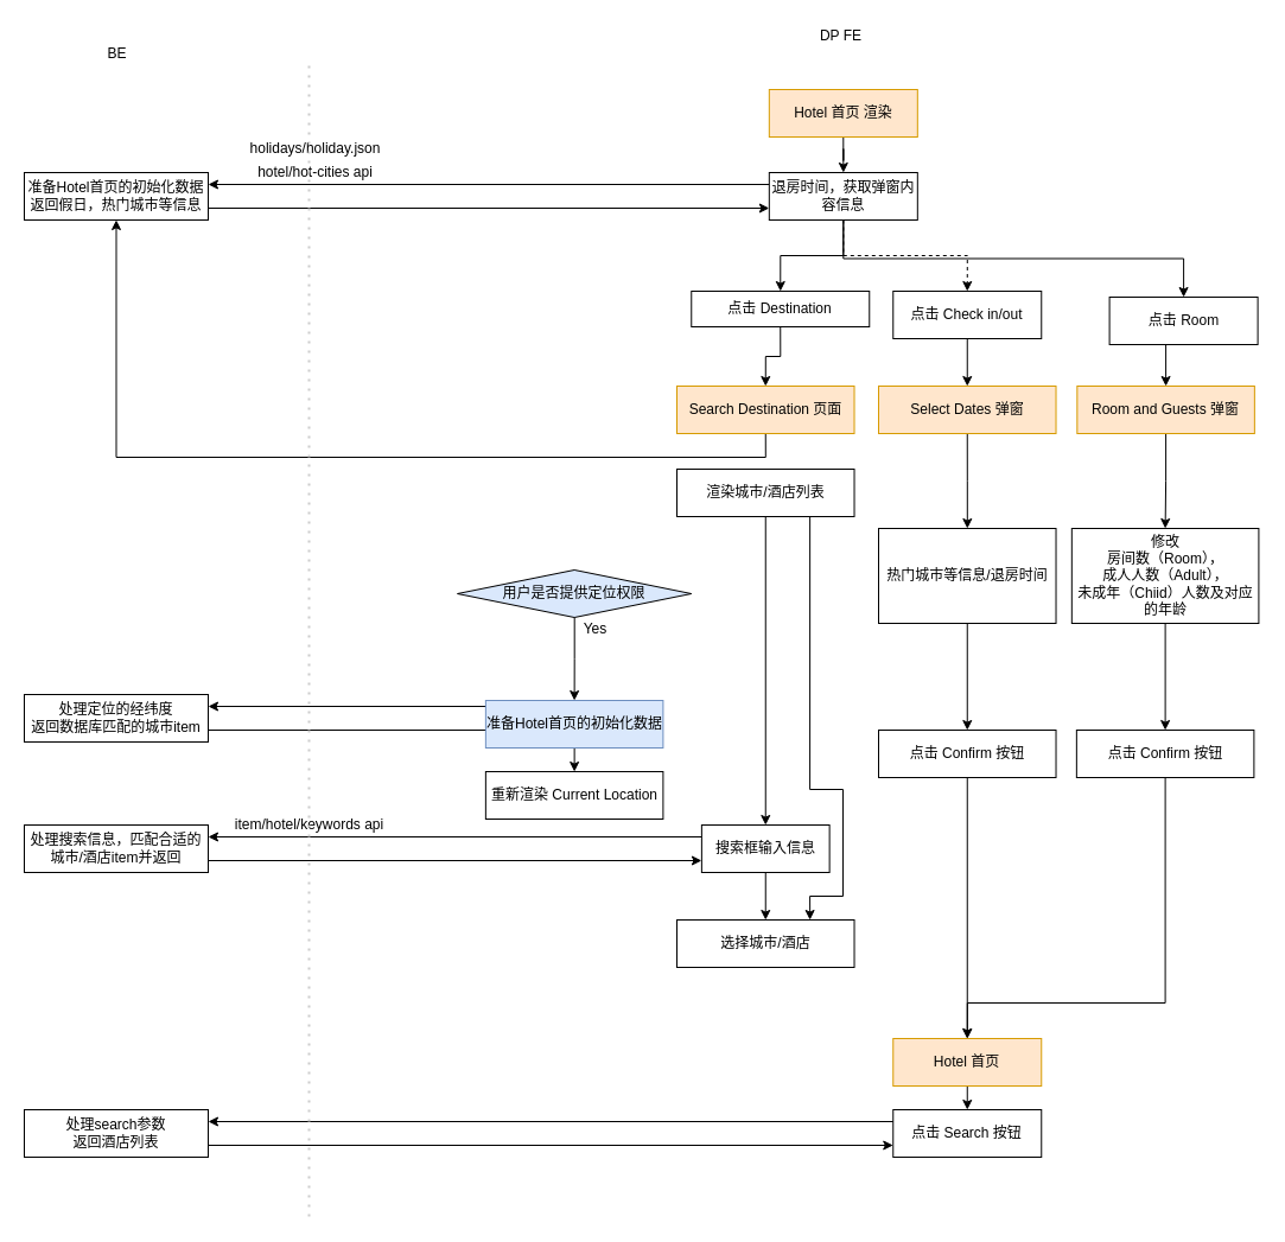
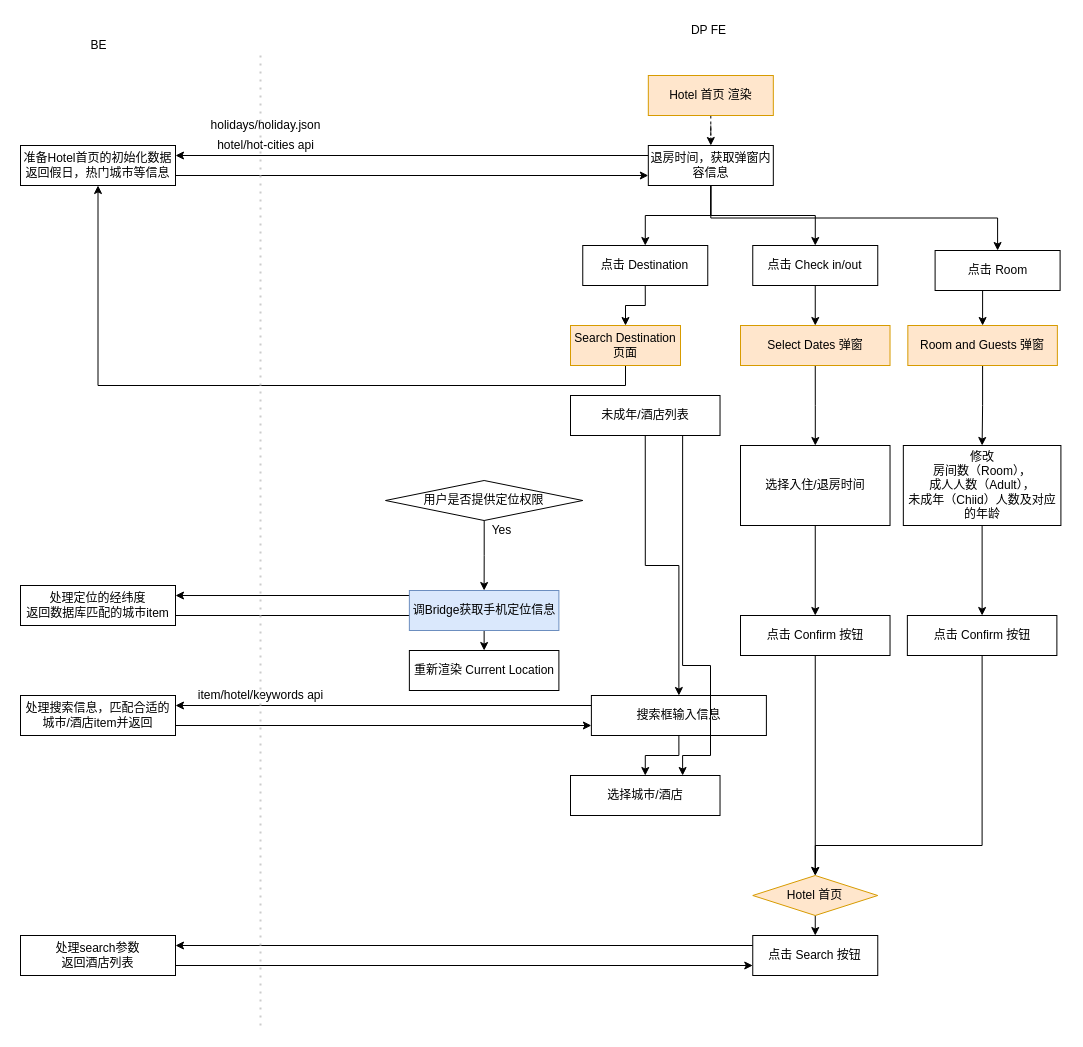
  <mxCell id="0" />
  <mxCell id="1" parent="0" />
  <mxCell id="2" value="DP FE" style="text;html=1;align=center;verticalAlign=middle;resizable=0;points=[];autosize=1;" parent="1" vertex="1"><mxGeometry x="682.82" y="20" width="50" height="20" as="geometry" /></mxCell>
- <mxCell id="3" style="edgeStyle=orthogonalEdgeStyle;rounded=0;orthogonalLoop=1;jettySize=auto;html=1;entryX=0.5;entryY=0;entryDx=0;entryDy=0;" parent="1" source="4" target="9" edge="1"><mxGeometry relative="1" as="geometry" /></mxCell>
+ <mxCell id="3" style="edgeStyle=orthogonalEdgeStyle;rounded=0;orthogonalLoop=1;jettySize=auto;html=1;entryX=0.5;entryY=0;entryDx=0;entryDy=0;dashed=1;" parent="1" source="4" target="9" edge="1"><mxGeometry relative="1" as="geometry" /></mxCell>
  <mxCell id="4" value="Hotel 首页 渲染" style="rounded=0;whiteSpace=wrap;html=1;fillColor=#ffe6cc;strokeColor=#d79b00;" parent="1" vertex="1"><mxGeometry x="647.82" y="75" width="125" height="40" as="geometry" /></mxCell>
  <mxCell id="5" style="edgeStyle=orthogonalEdgeStyle;rounded=0;orthogonalLoop=1;jettySize=auto;html=1;exitX=0;exitY=0.25;exitDx=0;exitDy=0;entryX=1;entryY=0.25;entryDx=0;entryDy=0;" parent="1" source="9" target="58" edge="1"><mxGeometry relative="1" as="geometry" /></mxCell>
  <mxCell id="6" style="edgeStyle=orthogonalEdgeStyle;rounded=0;orthogonalLoop=1;jettySize=auto;html=1;exitX=0.5;exitY=1;exitDx=0;exitDy=0;entryX=0.5;entryY=0;entryDx=0;entryDy=0;" parent="1" source="9" target="13" edge="1"><mxGeometry relative="1" as="geometry" /></mxCell>
- <mxCell id="7" style="edgeStyle=orthogonalEdgeStyle;rounded=0;orthogonalLoop=1;jettySize=auto;html=1;exitX=0.5;exitY=1;exitDx=0;exitDy=0;entryX=0.5;entryY=0;entryDx=0;entryDy=0;dashed=1;" parent="1" source="9" target="15" edge="1"><mxGeometry relative="1" as="geometry" /></mxCell>
+ <mxCell id="7" style="edgeStyle=orthogonalEdgeStyle;rounded=0;orthogonalLoop=1;jettySize=auto;html=1;exitX=0.5;exitY=1;exitDx=0;exitDy=0;entryX=0.5;entryY=0;entryDx=0;entryDy=0;" parent="1" source="9" target="15" edge="1"><mxGeometry relative="1" as="geometry" /></mxCell>
  <mxCell id="8" style="edgeStyle=orthogonalEdgeStyle;rounded=0;orthogonalLoop=1;jettySize=auto;html=1;exitX=0.5;exitY=1;exitDx=0;exitDy=0;entryX=0.5;entryY=0;entryDx=0;entryDy=0;" parent="1" source="9" target="17" edge="1"><mxGeometry relative="1" as="geometry" /></mxCell>
  <mxCell id="9" value="退房时间，获取弹窗内容信息" style="rounded=0;whiteSpace=wrap;html=1;" parent="1" vertex="1"><mxGeometry x="647.82" y="145" width="125" height="40" as="geometry" /></mxCell>
  <mxCell id="10" style="edgeStyle=orthogonalEdgeStyle;rounded=0;orthogonalLoop=1;jettySize=auto;html=1;exitX=1;exitY=0.75;exitDx=0;exitDy=0;entryX=0;entryY=0.75;entryDx=0;entryDy=0;" parent="1" source="58" target="9" edge="1"><mxGeometry relative="1" as="geometry"><mxPoint x="632.82" y="175" as="targetPoint" /></mxGeometry></mxCell>
  <mxCell id="11" style="edgeStyle=orthogonalEdgeStyle;rounded=0;orthogonalLoop=1;jettySize=auto;html=1;exitX=0.5;exitY=1;exitDx=0;exitDy=0;entryX=0.5;entryY=0;entryDx=0;entryDy=0;" parent="1" source="13" target="19" edge="1"><mxGeometry relative="1" as="geometry" /></mxCell>
  <mxCell id="12" style="edgeStyle=orthogonalEdgeStyle;rounded=0;orthogonalLoop=1;jettySize=auto;html=1;exitX=0;exitY=0.25;exitDx=0;exitDy=0;entryX=1;entryY=0.25;entryDx=0;entryDy=0;jumpStyle=arc;" parent="1" target="59" edge="1"><mxGeometry relative="1" as="geometry"><mxPoint x="457.48" y="595" as="sourcePoint" /></mxGeometry></mxCell>
- <mxCell id="13" value="点击 Destination" style="rounded=0;whiteSpace=wrap;html=1;" parent="1" vertex="1"><mxGeometry x="582.26" y="245" width="150" height="30" as="geometry" /></mxCell>
+ <mxCell id="13" value="点击 Destination" style="rounded=0;whiteSpace=wrap;html=1;" parent="1" vertex="1"><mxGeometry x="582.26" y="245" width="125" height="40" as="geometry" /></mxCell>
  <mxCell id="14" style="edgeStyle=orthogonalEdgeStyle;rounded=0;orthogonalLoop=1;jettySize=auto;html=1;exitX=0.5;exitY=1;exitDx=0;exitDy=0;entryX=0.5;entryY=0;entryDx=0;entryDy=0;" parent="1" source="15" target="35" edge="1"><mxGeometry relative="1" as="geometry" /></mxCell>
  <mxCell id="15" value="点击 Check in/out" style="rounded=0;whiteSpace=wrap;html=1;" parent="1" vertex="1"><mxGeometry x="752.26" y="245" width="125" height="40" as="geometry" /></mxCell>
  <mxCell id="16" style="edgeStyle=orthogonalEdgeStyle;rounded=0;orthogonalLoop=1;jettySize=auto;html=1;exitX=0.5;exitY=1;exitDx=0;exitDy=0;entryX=0.5;entryY=0;entryDx=0;entryDy=0;" parent="1" source="17" target="41" edge="1"><mxGeometry relative="1" as="geometry" /></mxCell>
  <mxCell id="17" value="点击 Room" style="rounded=0;whiteSpace=wrap;html=1;" parent="1" vertex="1"><mxGeometry x="934.6" y="250" width="125" height="40" as="geometry" /></mxCell>
  <mxCell id="18" style="edgeStyle=orthogonalEdgeStyle;rounded=0;orthogonalLoop=1;jettySize=auto;html=1;exitX=0.5;exitY=1;exitDx=0;exitDy=0;" parent="1" source="19" target="58" edge="1"><mxGeometry relative="1" as="geometry"><mxPoint x="644.76" y="395" as="targetPoint" /></mxGeometry></mxCell>
- <mxCell id="19" value="Search Destination 页面" style="rounded=0;whiteSpace=wrap;html=1;fillColor=#ffe6cc;strokeColor=#d79b00;" parent="1" vertex="1"><mxGeometry x="570" y="325" width="149.52" height="40" as="geometry" /></mxCell>
+ <mxCell id="19" value="Search Destination 页面" style="rounded=0;whiteSpace=wrap;html=1;fillColor=#ffe6cc;strokeColor=#d79b00;" parent="1" vertex="1"><mxGeometry x="570" y="325" width="110" height="40" as="geometry" /></mxCell>
  <mxCell id="20" style="edgeStyle=orthogonalEdgeStyle;rounded=0;orthogonalLoop=1;jettySize=auto;html=1;exitX=1;exitY=0.75;exitDx=0;exitDy=0;entryX=0;entryY=0.75;entryDx=0;entryDy=0;jumpStyle=arc;" parent="1" source="59" edge="1"><mxGeometry relative="1" as="geometry"><mxPoint x="457.48" y="615" as="targetPoint" /></mxGeometry></mxCell>
  <mxCell id="21" value="选择城市/酒店" style="rounded=0;whiteSpace=wrap;html=1;" parent="1" vertex="1"><mxGeometry x="570" y="775" width="149.52" height="40" as="geometry" /></mxCell>
  <mxCell id="22" style="edgeStyle=orthogonalEdgeStyle;rounded=0;orthogonalLoop=1;jettySize=auto;html=1;exitX=0.5;exitY=1;exitDx=0;exitDy=0;entryX=0.5;entryY=0;entryDx=0;entryDy=0;" parent="1" source="24" target="21" edge="1"><mxGeometry relative="1" as="geometry" /></mxCell>
  <mxCell id="23" style="edgeStyle=orthogonalEdgeStyle;rounded=0;orthogonalLoop=1;jettySize=auto;html=1;exitX=0;exitY=0.25;exitDx=0;exitDy=0;entryX=1;entryY=0.25;entryDx=0;entryDy=0;" parent="1" source="24" target="60" edge="1"><mxGeometry relative="1" as="geometry" /></mxCell>
- <mxCell id="24" value="搜索框输入信息" style="rounded=0;whiteSpace=wrap;html=1;" parent="1" vertex="1"><mxGeometry x="590.89" y="695" width="107.74" height="40" as="geometry" /></mxCell>
+ <mxCell id="24" value="搜索框输入信息" style="rounded=0;whiteSpace=wrap;html=1;" parent="1" vertex="1"><mxGeometry x="590.89" y="695" width="175" height="40" as="geometry" /></mxCell>
  <mxCell id="25" style="edgeStyle=orthogonalEdgeStyle;rounded=0;jumpStyle=arc;orthogonalLoop=1;jettySize=auto;html=1;exitX=0.5;exitY=1;exitDx=0;exitDy=0;entryX=0.5;entryY=0;entryDx=0;entryDy=0;" parent="1" source="27" target="24" edge="1"><mxGeometry relative="1" as="geometry" /></mxCell>
  <mxCell id="26" style="edgeStyle=orthogonalEdgeStyle;rounded=0;jumpStyle=arc;orthogonalLoop=1;jettySize=auto;html=1;exitX=0.75;exitY=1;exitDx=0;exitDy=0;entryX=0.75;entryY=0;entryDx=0;entryDy=0;" parent="1" source="27" target="21" edge="1"><mxGeometry relative="1" as="geometry"><Array as="points"><mxPoint x="682" y="665" /><mxPoint x="710" y="665" /><mxPoint x="710" y="755" /><mxPoint x="682" y="755" /></Array></mxGeometry></mxCell>
- <mxCell id="27" value="渲染城市/酒店列表" style="rounded=0;whiteSpace=wrap;html=1;" parent="1" vertex="1"><mxGeometry x="570" y="395" width="149.52" height="40" as="geometry" /></mxCell>
+ <mxCell id="27" value="未成年/酒店列表" style="rounded=0;whiteSpace=wrap;html=1;" parent="1" vertex="1"><mxGeometry x="570" y="395" width="149.52" height="40" as="geometry" /></mxCell>
  <mxCell id="28" style="edgeStyle=orthogonalEdgeStyle;rounded=0;orthogonalLoop=1;jettySize=auto;html=1;entryX=0.5;entryY=0;entryDx=0;entryDy=0;" parent="1" source="29" target="54" edge="1"><mxGeometry relative="1" as="geometry" /></mxCell>
- <mxCell id="29" value="用户是否提供定位权限" style="rhombus;whiteSpace=wrap;html=1;fillColor=#dae8fc;" parent="1" vertex="1"><mxGeometry x="385" y="480" width="197.26" height="40" as="geometry" /></mxCell>
+ <mxCell id="29" value="用户是否提供定位权限" style="rhombus;whiteSpace=wrap;html=1;" parent="1" vertex="1"><mxGeometry x="385" y="480" width="197.26" height="40" as="geometry" /></mxCell>
  <mxCell id="30" style="edgeStyle=orthogonalEdgeStyle;rounded=0;orthogonalLoop=1;jettySize=auto;html=1;exitX=1;exitY=0.75;exitDx=0;exitDy=0;entryX=0;entryY=0.75;entryDx=0;entryDy=0;" parent="1" source="60" target="24" edge="1"><mxGeometry relative="1" as="geometry" /></mxCell>
  <mxCell id="31" value="item/hotel/keywords api" style="text;html=1;align=center;verticalAlign=middle;resizable=0;points=[];autosize=1;" parent="1" vertex="1"><mxGeometry x="190" y="685" width="140" height="20" as="geometry" /></mxCell>
  <mxCell id="32" style="edgeStyle=orthogonalEdgeStyle;rounded=0;orthogonalLoop=1;jettySize=auto;html=1;exitX=0.5;exitY=1;exitDx=0;exitDy=0;entryX=0.5;entryY=0;entryDx=0;entryDy=0;" parent="1" source="33" target="49" edge="1"><mxGeometry relative="1" as="geometry" /></mxCell>
- <mxCell id="33" value="Hotel 首页" style="rounded=0;whiteSpace=wrap;html=1;fillColor=#ffe6cc;strokeColor=#d79b00;" parent="1" vertex="1"><mxGeometry x="752.26" y="875" width="125" height="40" as="geometry" /></mxCell>
+ <mxCell id="33" value="Hotel 首页" style="rhombus;whiteSpace=wrap;html=1;fillColor=#ffe6cc;strokeColor=#d79b00;" parent="1" vertex="1"><mxGeometry x="752.26" y="875" width="125" height="40" as="geometry" /></mxCell>
  <mxCell id="34" style="edgeStyle=orthogonalEdgeStyle;rounded=0;orthogonalLoop=1;jettySize=auto;html=1;exitX=0.5;exitY=1;exitDx=0;exitDy=0;" parent="1" source="35" target="37" edge="1"><mxGeometry relative="1" as="geometry" /></mxCell>
  <mxCell id="35" value="Select Dates 弹窗" style="rounded=0;whiteSpace=wrap;html=1;fillColor=#ffe6cc;strokeColor=#d79b00;" parent="1" vertex="1"><mxGeometry x="740" y="325" width="149.52" height="40" as="geometry" /></mxCell>
  <mxCell id="36" style="edgeStyle=orthogonalEdgeStyle;rounded=0;orthogonalLoop=1;jettySize=auto;html=1;exitX=0.5;exitY=1;exitDx=0;exitDy=0;entryX=0.5;entryY=0;entryDx=0;entryDy=0;" parent="1" source="37" target="39" edge="1"><mxGeometry relative="1" as="geometry" /></mxCell>
- <mxCell id="37" value="热门城市等信息/退房时间" style="rounded=0;whiteSpace=wrap;html=1;" parent="1" vertex="1"><mxGeometry x="740" y="445" width="149.52" height="80" as="geometry" /></mxCell>
+ <mxCell id="37" value="选择入住/退房时间" style="rounded=0;whiteSpace=wrap;html=1;" parent="1" vertex="1"><mxGeometry x="740" y="445" width="149.52" height="80" as="geometry" /></mxCell>
  <mxCell id="38" style="edgeStyle=orthogonalEdgeStyle;rounded=0;jumpStyle=arc;orthogonalLoop=1;jettySize=auto;html=1;exitX=0.5;exitY=1;exitDx=0;exitDy=0;entryX=0.5;entryY=0;entryDx=0;entryDy=0;" parent="1" source="39" target="33" edge="1"><mxGeometry relative="1" as="geometry" /></mxCell>
  <mxCell id="39" value="点击 Confirm 按钮" style="rounded=0;whiteSpace=wrap;html=1;" parent="1" vertex="1"><mxGeometry x="740" y="615" width="149.52" height="40" as="geometry" /></mxCell>
  <mxCell id="40" style="edgeStyle=orthogonalEdgeStyle;rounded=0;orthogonalLoop=1;jettySize=auto;html=1;exitX=0.5;exitY=1;exitDx=0;exitDy=0;entryX=0.5;entryY=0;entryDx=0;entryDy=0;" parent="1" source="41" target="43" edge="1"><mxGeometry relative="1" as="geometry" /></mxCell>
  <mxCell id="41" value="Room and Guests 弹窗" style="rounded=0;whiteSpace=wrap;html=1;fillColor=#ffe6cc;strokeColor=#d79b00;" parent="1" vertex="1"><mxGeometry x="907.34" y="325" width="149.52" height="40" as="geometry" /></mxCell>
  <mxCell id="42" style="edgeStyle=orthogonalEdgeStyle;rounded=0;orthogonalLoop=1;jettySize=auto;html=1;exitX=0.5;exitY=1;exitDx=0;exitDy=0;entryX=0.5;entryY=0;entryDx=0;entryDy=0;" parent="1" source="43" target="45" edge="1"><mxGeometry relative="1" as="geometry" /></mxCell>
  <mxCell id="43" value="修改&lt;br&gt;房间数（Room），&lt;br&gt;成人人数（Adult），&lt;br&gt;未成年（Chiid）人数及对应的年龄" style="rounded=0;whiteSpace=wrap;html=1;" parent="1" vertex="1"><mxGeometry x="902.83" y="445" width="157.58" height="80" as="geometry" /></mxCell>
  <mxCell id="44" style="edgeStyle=orthogonalEdgeStyle;rounded=0;jumpStyle=arc;orthogonalLoop=1;jettySize=auto;html=1;exitX=0.5;exitY=1;exitDx=0;exitDy=0;entryX=0.5;entryY=0;entryDx=0;entryDy=0;" parent="1" source="45" target="33" edge="1"><mxGeometry relative="1" as="geometry"><Array as="points"><mxPoint x="982" y="845" /><mxPoint x="815" y="845" /></Array></mxGeometry></mxCell>
  <mxCell id="45" value="点击 Confirm 按钮" style="rounded=0;whiteSpace=wrap;html=1;" parent="1" vertex="1"><mxGeometry x="906.86" y="615" width="149.52" height="40" as="geometry" /></mxCell>
  <mxCell id="46" value="" style="group" parent="1" vertex="1" connectable="0"><mxGeometry x="200" y="115" width="130" height="40" as="geometry" /></mxCell>
  <mxCell id="47" value="hotel/hot-cities api" style="text;html=1;align=center;verticalAlign=middle;resizable=0;points=[];autosize=1;" parent="46" vertex="1"><mxGeometry x="10" y="20" width="110" height="20" as="geometry" /></mxCell>
  <mxCell id="48" value="holidays/holiday.json" style="text;html=1;align=center;verticalAlign=middle;resizable=0;points=[];autosize=1;" parent="46" vertex="1"><mxGeometry width="130" height="20" as="geometry" /></mxCell>
  <mxCell id="49" value="点击 Search 按钮" style="rounded=0;whiteSpace=wrap;html=1;" parent="1" vertex="1"><mxGeometry x="752.26" y="935" width="125" height="40" as="geometry" /></mxCell>
  <mxCell id="50" style="edgeStyle=orthogonalEdgeStyle;rounded=0;orthogonalLoop=1;jettySize=auto;html=1;entryX=1;entryY=0.25;entryDx=0;entryDy=0;exitX=0;exitY=0.25;exitDx=0;exitDy=0;" parent="1" source="49" target="61" edge="1"><mxGeometry x="580" y="870" as="geometry"><mxPoint x="612.82" y="935" as="sourcePoint" /></mxGeometry></mxCell>
  <mxCell id="51" style="edgeStyle=orthogonalEdgeStyle;rounded=0;orthogonalLoop=1;jettySize=auto;html=1;exitX=1;exitY=0.75;exitDx=0;exitDy=0;entryX=0;entryY=0.75;entryDx=0;entryDy=0;" parent="1" source="61" target="49" edge="1"><mxGeometry x="580" y="870" as="geometry"><mxPoint x="647.82" y="945" as="targetPoint" /></mxGeometry></mxCell>
  <mxCell id="52" value="" style="endArrow=none;dashed=1;html=1;dashPattern=1 3;strokeWidth=2;strokeColor=#CCCCCC;" parent="1" edge="1"><mxGeometry width="50" height="50" relative="1" as="geometry"><mxPoint x="260" y="1025" as="sourcePoint" /><mxPoint x="260" y="55" as="targetPoint" /></mxGeometry></mxCell>
  <mxCell id="53" style="edgeStyle=orthogonalEdgeStyle;rounded=0;orthogonalLoop=1;jettySize=auto;html=1;exitX=0.5;exitY=1;exitDx=0;exitDy=0;entryX=0.5;entryY=0;entryDx=0;entryDy=0;" parent="1" source="54" target="55" edge="1"><mxGeometry relative="1" as="geometry" /></mxCell>
- <mxCell id="54" value="准备Hotel首页的初始化数据" style="rounded=0;whiteSpace=wrap;html=1;fillColor=#dae8fc;strokeColor=#6c8ebf;" parent="1" vertex="1"><mxGeometry x="408.87" y="590" width="149.52" height="40" as="geometry" /></mxCell>
+ <mxCell id="54" value="调Bridge获取手机定位信息" style="rounded=0;whiteSpace=wrap;html=1;fillColor=#dae8fc;strokeColor=#6c8ebf;" parent="1" vertex="1"><mxGeometry x="408.87" y="590" width="149.52" height="40" as="geometry" /></mxCell>
  <mxCell id="55" value="重新渲染 Current Location" style="rounded=0;whiteSpace=wrap;html=1;" parent="1" vertex="1"><mxGeometry x="408.87" y="650" width="149.52" height="40" as="geometry" /></mxCell>
  <mxCell id="56" value="Yes" style="text;html=1;align=center;verticalAlign=middle;resizable=0;points=[];autosize=1;strokeColor=none;" parent="1" vertex="1"><mxGeometry x="481.39" y="520" width="40" height="20" as="geometry" /></mxCell>
  <mxCell id="57" value="BE" style="text;html=1;align=center;verticalAlign=middle;resizable=0;points=[];autosize=1;" parent="1" vertex="1"><mxGeometry x="82.5" y="35" width="30" height="20" as="geometry" /></mxCell>
  <mxCell id="58" value="准备Hotel首页的初始化数据&lt;br&gt;返回假日，热门城市等信息" style="rounded=0;whiteSpace=wrap;html=1;" parent="1" vertex="1"><mxGeometry x="20" y="145" width="155" height="40" as="geometry" /></mxCell>
  <mxCell id="59" value="处理定位的经纬度&lt;br&gt;返回数据库匹配的城市item" style="rounded=0;whiteSpace=wrap;html=1;" parent="1" vertex="1"><mxGeometry x="20" y="585" width="155" height="40" as="geometry" /></mxCell>
  <mxCell id="60" value="处理搜索信息，匹配合适的城市/酒店item并返回" style="rounded=0;whiteSpace=wrap;html=1;" parent="1" vertex="1"><mxGeometry x="20" y="695" width="155" height="40" as="geometry" /></mxCell>
  <mxCell id="61" value="处理search参数&lt;br&gt;返回酒店列表" style="rounded=0;whiteSpace=wrap;html=1;" parent="1" vertex="1"><mxGeometry x="20" y="935" width="155" height="40" as="geometry" /></mxCell>
